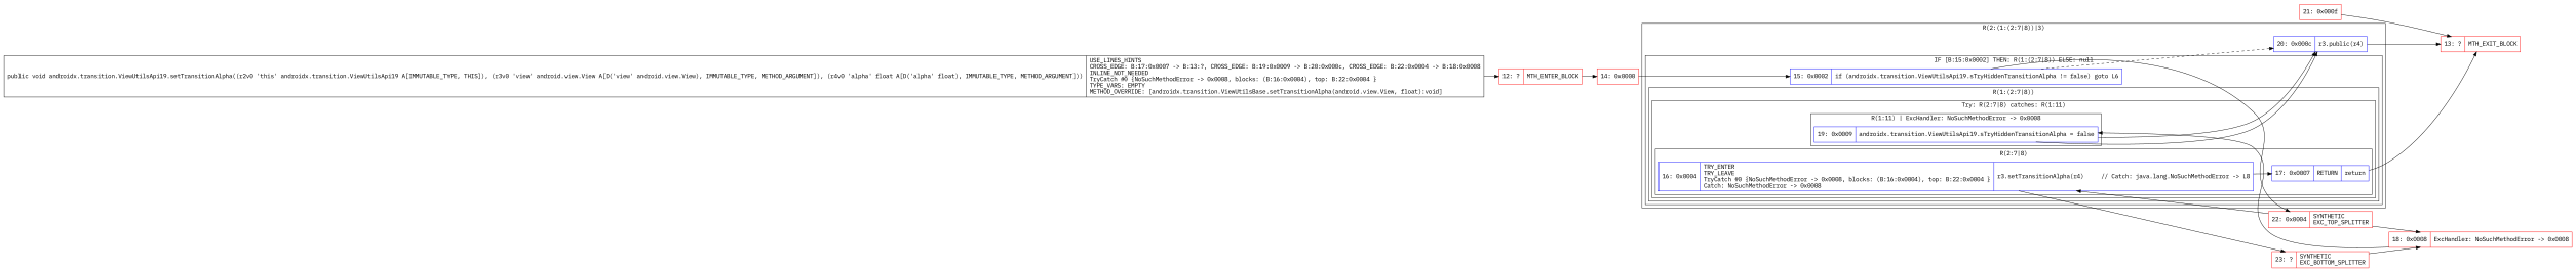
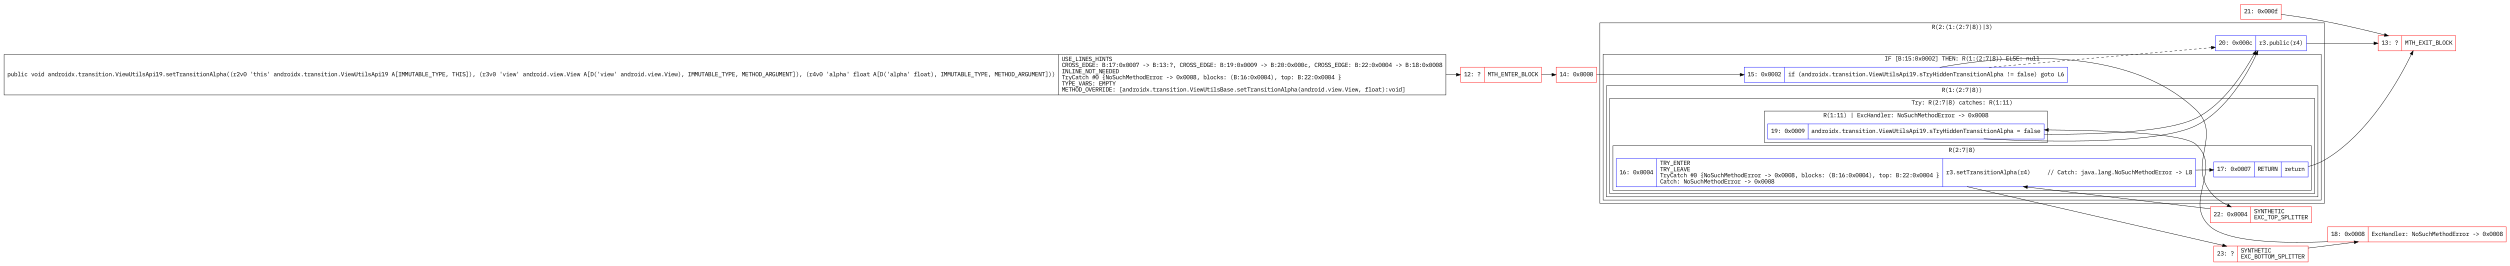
  digraph {
    fontname="IBM Plex Mono"
    rankdir=LR
    node [color=red fontname="IBM Plex Mono" shape=record]
    edge [fontname="IBM Plex Mono"]
    n1 [color=blue label="{16\:\ 0x0004|TRY_ENTER\lTRY_LEAVE\lTryCatch #0 \{NoSuchMethodError \-\> 0x0008, blocks: (B:16:0x0004), top: B:22:0x0004 \}\lCatch: NoSuchMethodError \-\> 0x0008\l|r3.setTransitionAlpha(r4)     \/\/ Catch: java.lang.NoSuchMethodError \-\> L8\l}"]
    n2 [color=blue label="{17\:\ 0x0007|RETURN\l|return\l}"]
    n3 [color=blue label="{19\:\ 0x0009|androidx.transition.ViewUtilsApi19.sTryHiddenTransitionAlpha = false\l}"]
    n4 [color=blue label="{15\:\ 0x0002|if (androidx.transition.ViewUtilsApi19.sTryHiddenTransitionAlpha != false) goto L6\l}"]
    n5 [color=blue label="{20\:\ 0x000c|r3.public(r4)\l}"]
    n6 [label="{23\:\ ?|SYNTHETIC\lEXC_BOTTOM_SPLITTER\l}"]
    n7 [label="{13\:\ ?|MTH_EXIT_BLOCK\l}"]
    n8 [label="{22\:\ 0x0004|SYNTHETIC\lEXC_TOP_SPLITTER\l}"]
    n9 [label="{18\:\ 0x0008|ExcHandler: NoSuchMethodError \-\> 0x0008\l}"]
    n10 [label="{21\:\ 0x000f}"]
    n11 [label="{12\:\ ?|MTH_ENTER_BLOCK\l}"]
    n12 [label="{14\:\ 0x0000}"]
    n13 [label="{public void androidx.transition.ViewUtilsApi19.setTransitionAlpha((r2v0 'this' androidx.transition.ViewUtilsApi19 A[IMMUTABLE_TYPE, THIS]), (r3v0 'view' android.view.View A[D('view' android.view.View), IMMUTABLE_TYPE, METHOD_ARGUMENT]), (r4v0 'alpha' float A[D('alpha' float), IMMUTABLE_TYPE, METHOD_ARGUMENT]))  | USE_LINES_HINTS\lCROSS_EDGE: B:17:0x0007 \-\> B:13:?, CROSS_EDGE: B:19:0x0009 \-\> B:20:0x000c, CROSS_EDGE: B:22:0x0004 \-\> B:18:0x0008\lINLINE_NOT_NEEDED\lTryCatch #0 \{NoSuchMethodError \-\> 0x0008, blocks: (B:16:0x0004), top: B:22:0x0004 \}\lTYPE_VARS: EMPTY\lMETHOD_OVERRIDE: [androidx.transition.ViewUtilsBase.setTransitionAlpha(android.view.View, float):void]\l}" color=""]
    subgraph cluster_1 {
      label="R(2:(1:(2:7|8))|3)"
      n5
      subgraph cluster_2 {
        label="IF [B:15:0x0002] THEN: R(1:(2:7|8)) ELSE: null"
        n4
        subgraph cluster_3 {
          label="R(1:(2:7|8))"
          subgraph cluster_4 {
            label="Try: R(2:7|8) catches: R(1:11)"
            subgraph cluster_5 {
              label="R(2:7|8)"
              n1
              n2
            }
            subgraph cluster_6 {
              label="R(1:11) | ExcHandler: NoSuchMethodError \-\> 0x0008\l"
              n3
            }
          }
        }
      }
    }
    subgraph cluster_7 {
      label="R(1:11) | ExcHandler: NoSuchMethodError \-\> 0x0008\l"
    }
    n1 -> n2
    n1 -> n6
    n2 -> n7
    n3 -> n5
    n3 -> n5
    n4 -> n5 [style=dashed]
    n4 -> n8
    n5 -> n7
    n6 -> n9
    n8 -> n1
-   n8 -> n9
    n9 -> n3
    n10 -> n7
    n11 -> n12
    n12 -> n4
    n13 -> n11
  }
